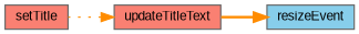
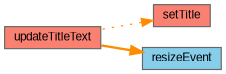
  digraph {
    fontname="Liberation Sans"
    rankdir=RL
    node [color=grey40 fillcolor=salmon fontname="Liberation Sans" fontsize=10 shape=box style=filled]
    edge [color=darkorange dir=back fontname="Liberation Sans" fontsize=10 labelfontname=Helvetica labelfontsize=10]
    n1 [color=gray40 fontcolor=black height=0.2 label=updateTitleText width=0.4]
    n2 [height=0.2 label=setTitle width=0.4]
    n3 [fillcolor=skyblue height=0.2 label=resizeEvent width=0.4]
-   n1 -> n2 [style=dotted]
+   n2 -> n1 [style=dotted]
    n3 -> n1 [style=bold]
  }
